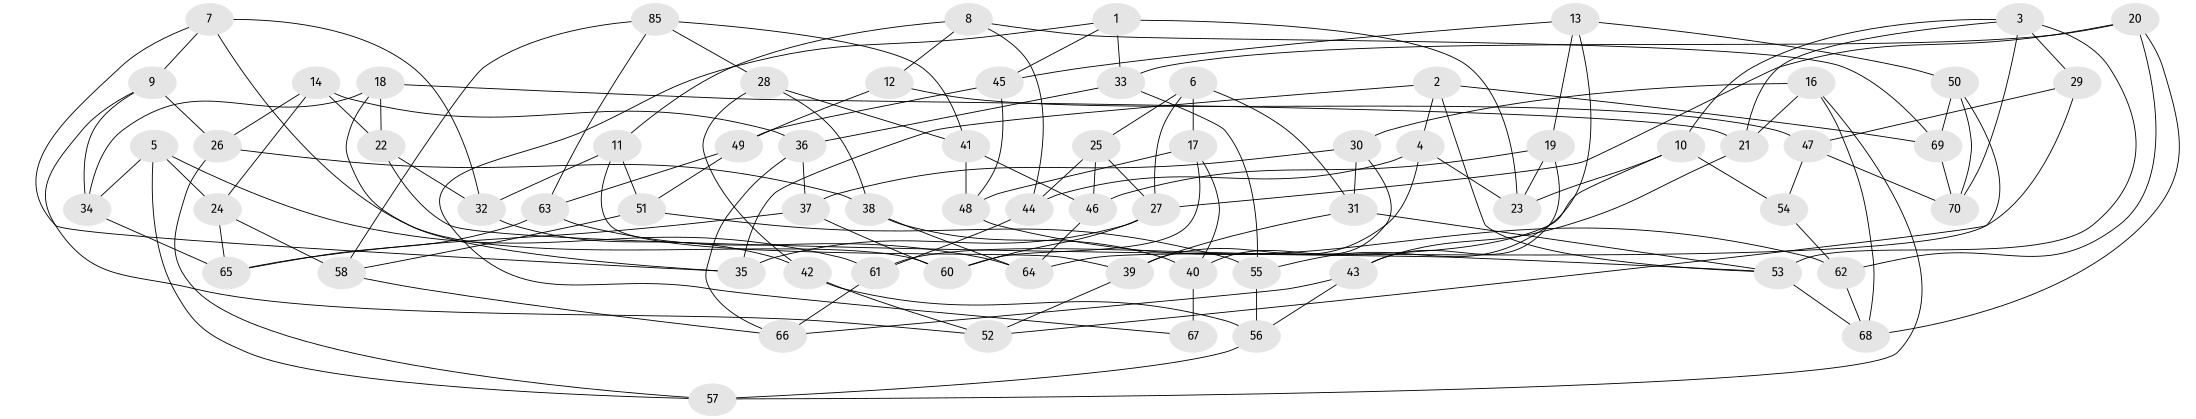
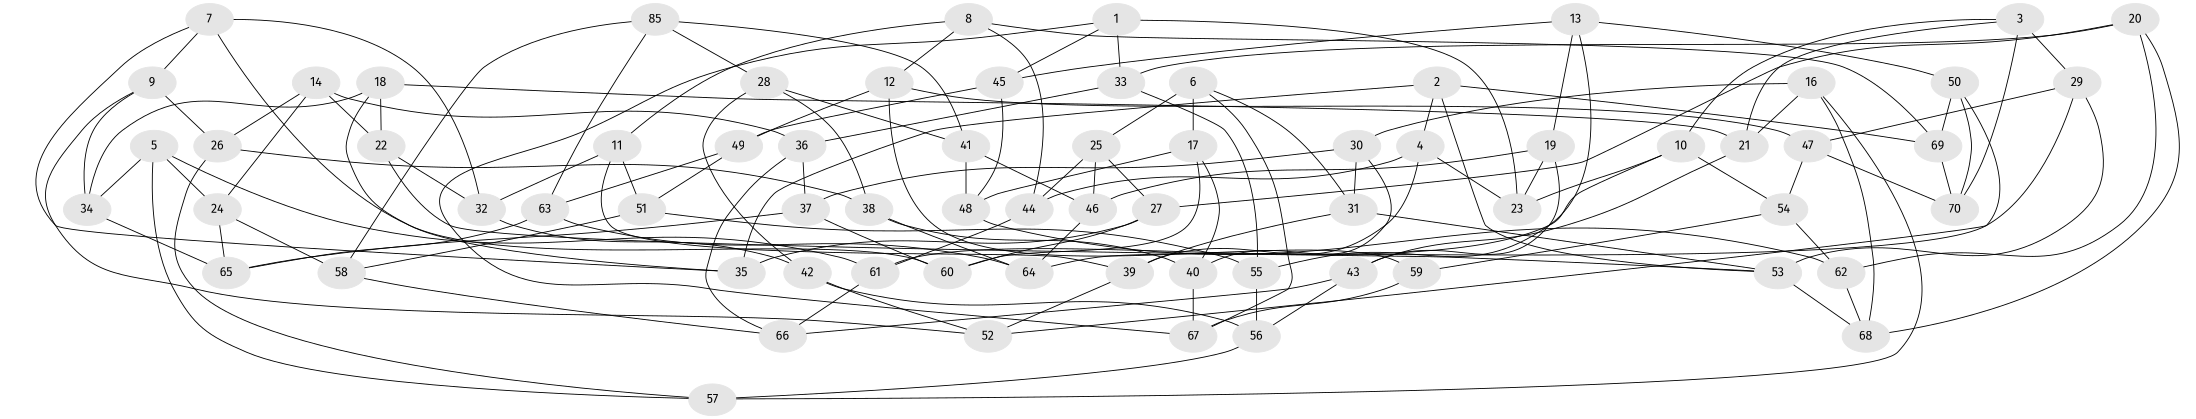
  graph {
    fontname="Fira Sans"
    node [color=gray90 fontname="Fira Sans" style=filled]
    edge [fontname="Fira Sans"]
    1
    23
    33
    45
    67
    55
    36
    49
    48
    2
    4
    35
    53
    69
    39
    44
    68
    70
    3
    10
    21
    29
    61
    54
    43
    47
    64
    52
    5
    24
    34
    57
    58
    65
    66
    6
    17
    25
    31
    60
    40
    46
    27
    7
    9
    32
    26
    42
    8
    11
    12
    51
+   59
    38
    62
    63
    13
    19
    50
    56
    14
    22
    37
    n64 [label=85]
    28
    41
    16
    30
    18
    20
    1 -- 23
    1 -- 33
    1 -- 45
    1 -- 67
    33 -- 55
    33 -- 36
    45 -- 49
    45 -- 48
    55 -- 56
    36 -- 66
    36 -- 37
    49 -- 51
    49 -- 63
    48 -- 62
    2 -- 4
    2 -- 35
    2 -- 53
    2 -- 69
    4 -- 23
    4 -- 39
    4 -- 44
    53 -- 68
    69 -- 70
    39 -- 52
    44 -- 61
    3 -- 70
    3 -- 10
    3 -- 21
    3 -- 29
    10 -- 23
    10 -- 61
    10 -- 54
    21 -- 43
-   3 -- 53
+   29 -- 53
    29 -- 47
    29 -- 64
    61 -- 66
+   54 -- 59
    54 -- 62
    43 -- 66
    43 -- 56
    47 -- 70
    47 -- 54
    5 -- 61
    5 -- 24
    5 -- 34
    5 -- 57
    24 -- 58
    24 -- 65
    34 -- 65
    58 -- 66
-   6 -- 27
+   6 -- 67
    6 -- 17
    6 -- 25
    6 -- 31
    17 -- 48
    17 -- 60
    17 -- 40
    25 -- 44
    25 -- 46
    25 -- 27
    31 -- 53
    31 -- 39
    40 -- 67
    46 -- 64
    27 -- 35
    27 -- 60
    7 -- 35
    7 -- 60
    7 -- 9
    7 -- 32
    9 -- 52
    9 -- 34
    9 -- 26
    32 -- 42
    26 -- 57
    26 -- 38
    42 -- 52
    42 -- 56
    8 -- 69
    8 -- 44
    8 -- 11
    8 -- 12
    11 -- 39
    11 -- 32
    11 -- 51
    12 -- 49
    12 -- 47
+   12 -- 59
    51 -- 55
    51 -- 58
+   59 -- 67
    38 -- 64
    38 -- 40
    62 -- 68
    63 -- 64
    63 -- 65
    13 -- 45
    13 -- 55
    13 -- 19
    13 -- 50
    19 -- 23
    19 -- 43
    19 -- 46
    50 -- 69
    50 -- 70
    50 -- 52
    56 -- 57
    14 -- 36
    14 -- 24
    14 -- 26
    14 -- 22
    22 -- 53
    22 -- 32
    37 -- 65
    37 -- 60
    n64 -- 58
    n64 -- 63
    n64 -- 28
    n64 -- 41
    28 -- 42
    28 -- 38
    28 -- 41
    41 -- 48
    41 -- 46
    16 -- 68
    16 -- 21
    16 -- 57
    16 -- 30
    30 -- 31
    30 -- 40
    30 -- 37
    18 -- 35
    18 -- 21
    18 -- 34
    18 -- 22
    20 -- 33
    20 -- 68
    20 -- 27
    20 -- 62
  }
